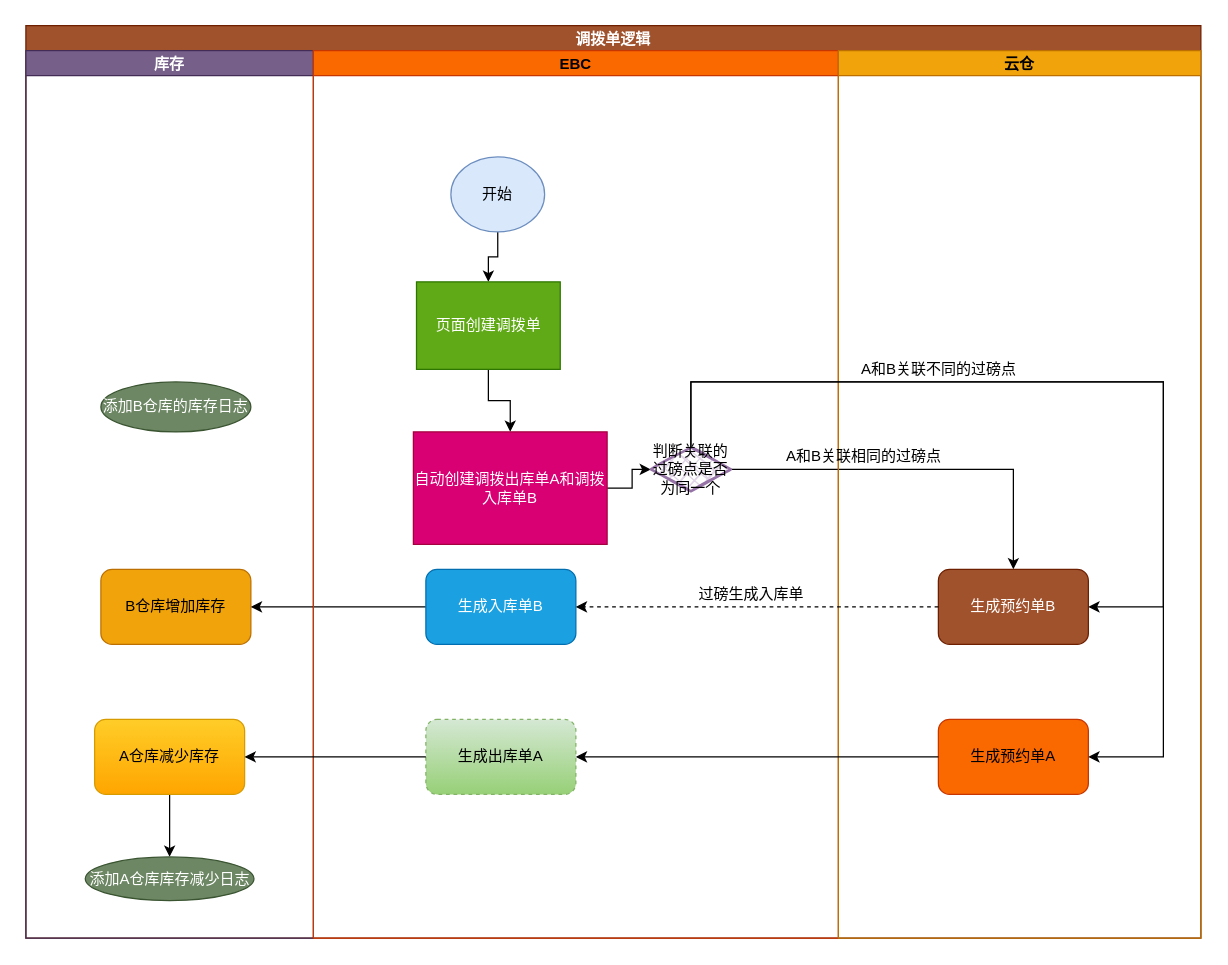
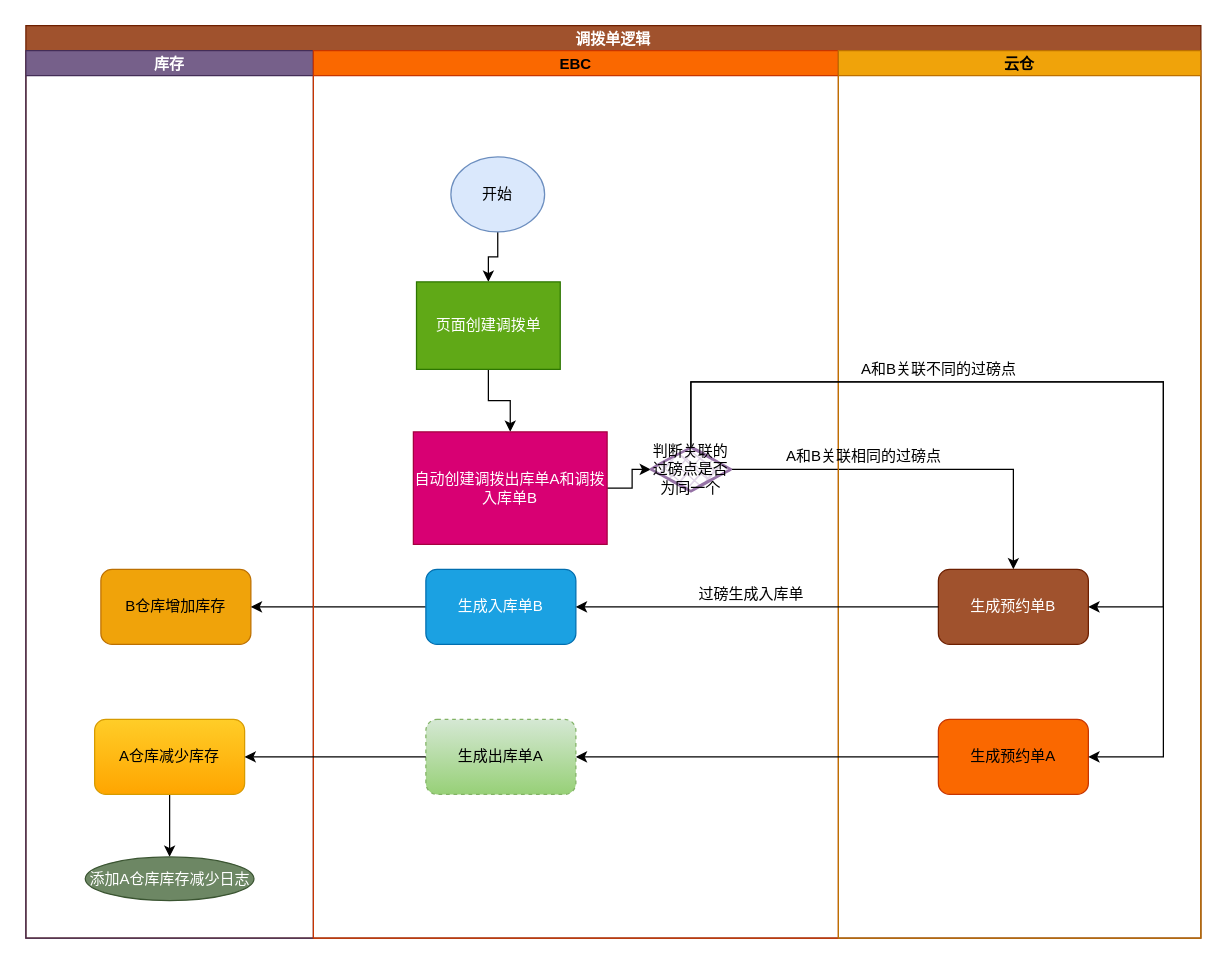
  <mxCell id="0" />
  <mxCell id="1" parent="0" />
  <mxCell id="2" value="调拨单逻辑" style="swimlane;childLayout=stackLayout;resizeParent=1;resizeParentMax=0;startSize=20;fillColor=#a0522d;strokeColor=#6D1F00;fontColor=#ffffff;" vertex="1" parent="1"><mxGeometry x="20" y="20" width="940" height="730" as="geometry" /></mxCell>
  <mxCell id="3" value="库存" style="swimlane;startSize=20;fillColor=#76608a;strokeColor=#432D57;fontColor=#ffffff;" vertex="1" parent="2"><mxGeometry y="20" width="230" height="710" as="geometry" /></mxCell>
  <mxCell id="4" value="B仓库增加库存" style="rounded=1;whiteSpace=wrap;html=1;fontColor=#000000;strokeColor=#BD7000;fillColor=#f0a30a;" vertex="1" parent="3"><mxGeometry x="60" y="415" width="120" height="60" as="geometry" /></mxCell>
- <mxCell id="5" value="添加B仓库的库存日志" style="ellipse;whiteSpace=wrap;html=1;rounded=1;strokeColor=#3A5431;fillColor=#6d8764;fontColor=#ffffff;" vertex="1" parent="3"><mxGeometry x="60" y="265" width="120" height="40" as="geometry" /></mxCell>
  <mxCell id="6" value="" style="edgeStyle=orthogonalEdgeStyle;rounded=0;orthogonalLoop=1;jettySize=auto;html=1;" edge="1" parent="3" source="7" target="8"><mxGeometry relative="1" as="geometry" /></mxCell>
  <mxCell id="7" value="A仓库减少库存" style="rounded=1;whiteSpace=wrap;html=1;strokeColor=#d79b00;fillColor=#ffcd28;gradientColor=#ffa500;" vertex="1" parent="3"><mxGeometry x="55" y="535" width="120" height="60" as="geometry" /></mxCell>
  <mxCell id="8" value="添加A仓库库存减少日志" style="ellipse;whiteSpace=wrap;html=1;rounded=1;strokeColor=#3A5431;fillColor=#6d8764;fontColor=#ffffff;" vertex="1" parent="3"><mxGeometry x="47.5" y="645" width="135" height="35" as="geometry" /></mxCell>
  <mxCell id="9" value="" style="edgeStyle=orthogonalEdgeStyle;rounded=0;orthogonalLoop=1;jettySize=auto;html=1;" edge="1" parent="2" source="19" target="4"><mxGeometry relative="1" as="geometry" /></mxCell>
  <mxCell id="10" style="edgeStyle=orthogonalEdgeStyle;rounded=0;orthogonalLoop=1;jettySize=auto;html=1;" edge="1" parent="2" source="18" target="23"><mxGeometry relative="1" as="geometry"><Array as="points"><mxPoint x="790" y="355" /></Array></mxGeometry></mxCell>
  <mxCell id="11" value="EBC" style="swimlane;startSize=20;fillColor=#fa6800;strokeColor=#C73500;fontColor=#000000;" vertex="1" parent="2"><mxGeometry x="230" y="20" width="420" height="710" as="geometry" /></mxCell>
  <mxCell id="12" value="" style="edgeStyle=orthogonalEdgeStyle;rounded=0;orthogonalLoop=1;jettySize=auto;html=1;" edge="1" parent="11" source="13" target="15"><mxGeometry relative="1" as="geometry" /></mxCell>
  <mxCell id="13" value="开始" style="ellipse;whiteSpace=wrap;html=1;aspect=fixed;fillColor=#dae8fc;strokeColor=#6c8ebf;" vertex="1" parent="11"><mxGeometry x="110" y="85" width="75" height="60" as="geometry" /></mxCell>
  <mxCell id="14" value="" style="edgeStyle=orthogonalEdgeStyle;rounded=0;orthogonalLoop=1;jettySize=auto;html=1;" edge="1" parent="11" source="15" target="17"><mxGeometry relative="1" as="geometry" /></mxCell>
  <mxCell id="15" value="页面创建调拨单" style="whiteSpace=wrap;html=1;fillColor=#60a917;strokeColor=#2D7600;fontColor=#ffffff;" vertex="1" parent="11"><mxGeometry x="82.5" y="185" width="115" height="70" as="geometry" /></mxCell>
  <mxCell id="16" style="edgeStyle=orthogonalEdgeStyle;rounded=0;orthogonalLoop=1;jettySize=auto;html=1;" edge="1" parent="11" source="17" target="18"><mxGeometry relative="1" as="geometry" /></mxCell>
  <mxCell id="17" value="自动创建调拨出库单A和调拨入库单B" style="whiteSpace=wrap;html=1;fillColor=#d80073;strokeColor=#A50040;fontColor=#ffffff;" vertex="1" parent="11"><mxGeometry x="80" y="305" width="155" height="90" as="geometry" /></mxCell>
  <mxCell id="18" value="判断关联的过磅点是否为同一个" style="rhombus;whiteSpace=wrap;html=1;strokeWidth=2;fillWeight=-1;hachureGap=8;fillStyle=cross-hatch;fillColor=#e1d5e7;sketch=1;strokeColor=#9673a6;" vertex="1" parent="11"><mxGeometry x="270" y="317.5" width="64" height="35" as="geometry" /></mxCell>
  <mxCell id="19" value="生成入库单B" style="whiteSpace=wrap;html=1;rounded=1;strokeColor=#006EAF;fillColor=#1ba1e2;fontColor=#ffffff;" vertex="1" parent="11"><mxGeometry x="90" y="415" width="120" height="60" as="geometry" /></mxCell>
  <mxCell id="20" value="过磅生成入库单" style="text;html=1;align=center;verticalAlign=middle;resizable=0;points=[];autosize=1;strokeColor=none;" vertex="1" parent="11"><mxGeometry x="300" y="425" width="100" height="20" as="geometry" /></mxCell>
  <mxCell id="21" value="生成出库单A" style="rounded=1;whiteSpace=wrap;html=1;strokeColor=#82b366;fillColor=#d5e8d4;gradientColor=#97d077;dashed=1;" vertex="1" parent="11"><mxGeometry x="90" y="535" width="120" height="60" as="geometry" /></mxCell>
  <mxCell id="22" value="云仓" style="swimlane;startSize=20;fillColor=#f0a30a;strokeColor=#BD7000;fontColor=#000000;" vertex="1" parent="2"><mxGeometry x="650" y="20" width="290" height="710" as="geometry" /></mxCell>
  <mxCell id="23" value="生成预约单B" style="rounded=1;whiteSpace=wrap;html=1;fillColor=#a0522d;strokeColor=#6D1F00;fontColor=#ffffff;" vertex="1" parent="22"><mxGeometry x="80" y="415" width="120" height="60" as="geometry" /></mxCell>
  <mxCell id="24" value="生成预约单A" style="rounded=1;whiteSpace=wrap;html=1;fillColor=#fa6800;strokeColor=#C73500;fontColor=#000000;" vertex="1" parent="22"><mxGeometry x="80" y="535" width="120" height="60" as="geometry" /></mxCell>
  <mxCell id="25" value="A和B关联相同的过磅点" style="text;html=1;align=center;verticalAlign=middle;resizable=0;points=[];autosize=1;strokeColor=none;" vertex="1" parent="22"><mxGeometry x="-50" y="315" width="140" height="20" as="geometry" /></mxCell>
  <mxCell id="26" value="A和B关联不同的过磅点" style="text;html=1;align=center;verticalAlign=middle;resizable=0;points=[];autosize=1;strokeColor=none;" vertex="1" parent="22"><mxGeometry x="10" y="245" width="140" height="20" as="geometry" /></mxCell>
- <mxCell id="27" style="edgeStyle=orthogonalEdgeStyle;rounded=0;orthogonalLoop=1;jettySize=auto;html=1;entryX=1;entryY=0.5;entryDx=0;entryDy=0;dashed=1;" edge="1" parent="2" source="23" target="19"><mxGeometry relative="1" as="geometry" /></mxCell>
+ <mxCell id="27" style="edgeStyle=orthogonalEdgeStyle;rounded=0;orthogonalLoop=1;jettySize=auto;html=1;entryX=1;entryY=0.5;entryDx=0;entryDy=0;" edge="1" parent="2" source="23" target="19"><mxGeometry relative="1" as="geometry" /></mxCell>
  <mxCell id="28" style="edgeStyle=orthogonalEdgeStyle;rounded=0;orthogonalLoop=1;jettySize=auto;html=1;entryX=1;entryY=0.5;entryDx=0;entryDy=0;" edge="1" parent="2" source="18" target="24"><mxGeometry relative="1" as="geometry"><Array as="points"><mxPoint x="532" y="285" /><mxPoint x="910" y="285" /><mxPoint x="910" y="585" /></Array></mxGeometry></mxCell>
  <mxCell id="29" style="edgeStyle=orthogonalEdgeStyle;rounded=0;orthogonalLoop=1;jettySize=auto;html=1;entryX=1;entryY=0.5;entryDx=0;entryDy=0;" edge="1" parent="2" source="18" target="23"><mxGeometry relative="1" as="geometry"><Array as="points"><mxPoint x="532" y="285" /><mxPoint x="910" y="285" /><mxPoint x="910" y="465" /></Array></mxGeometry></mxCell>
  <mxCell id="30" value="" style="edgeStyle=orthogonalEdgeStyle;rounded=0;orthogonalLoop=1;jettySize=auto;html=1;" edge="1" parent="2" source="24" target="21"><mxGeometry relative="1" as="geometry" /></mxCell>
  <mxCell id="31" value="" style="edgeStyle=orthogonalEdgeStyle;rounded=0;orthogonalLoop=1;jettySize=auto;html=1;" edge="1" parent="2" source="21" target="7"><mxGeometry relative="1" as="geometry" /></mxCell>
